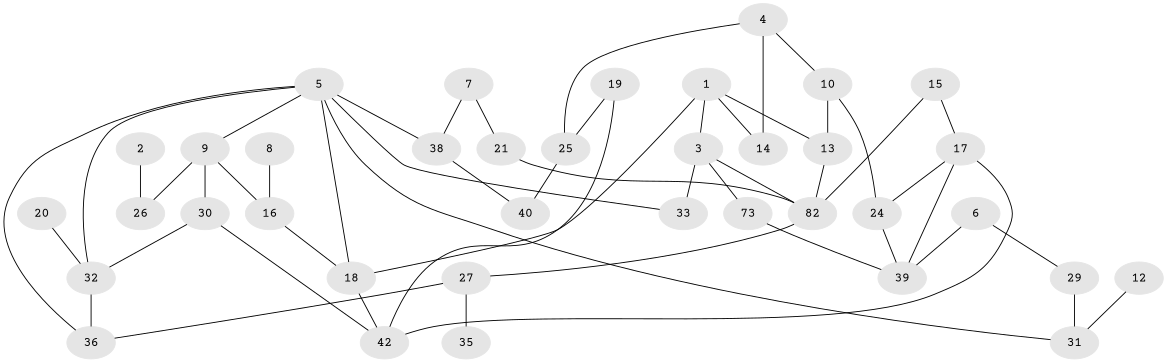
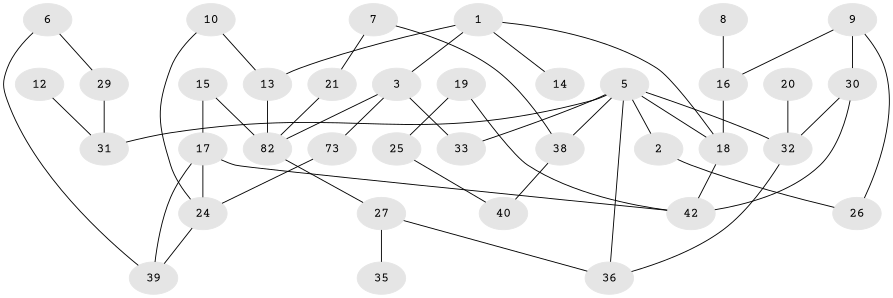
  graph {
    fontname="Courier Prime"
    node [color=gray90 fontname="Courier Prime" style=filled]
    edge [fontname="Courier Prime" weight=1.0]
    1
    3
    13
    14
    18
    n6 [label=82]
    n7 [label=73]
    33
    42
    2
    26
    27
    24
-   4
    10
    25
    40
    5
    9
    31
    32
    36
    38
    16
    30
    6
    29
    39
    7
    21
    8
    12
    15
    17
    19
    20
    35
    1 -- 3
    1 -- 13
    1 -- 14
    1 -- 18
    3 -- n6
    3 -- n7
    3 -- 33
    13 -- n6
    18 -- 42
    n6 -- 27
-   n7 -- 39
+   n7 -- 24
    2 -- 26
    27 -- 36
    27 -- 35
    24 -- 39
-   4 -- 14
-   4 -- 10
-   4 -- 25
    10 -- 13
    10 -- 24
    25 -- 40
    5 -- 18
    5 -- 33
-   5 -- 9
+   5 -- 2
    5 -- 31
    5 -- 32
    5 -- 36
    5 -- 38
    9 -- 26
    9 -- 16
    9 -- 30
    32 -- 36
    38 -- 40
    16 -- 18
    30 -- 42
    30 -- 32
    6 -- 29
    6 -- 39
    29 -- 31
    7 -- 38
    7 -- 21
    21 -- n6
    8 -- 16
    12 -- 31
    15 -- n6
    15 -- 17
    17 -- 42
    17 -- 24
    17 -- 39
    19 -- 42
    19 -- 25
    20 -- 32
  }
